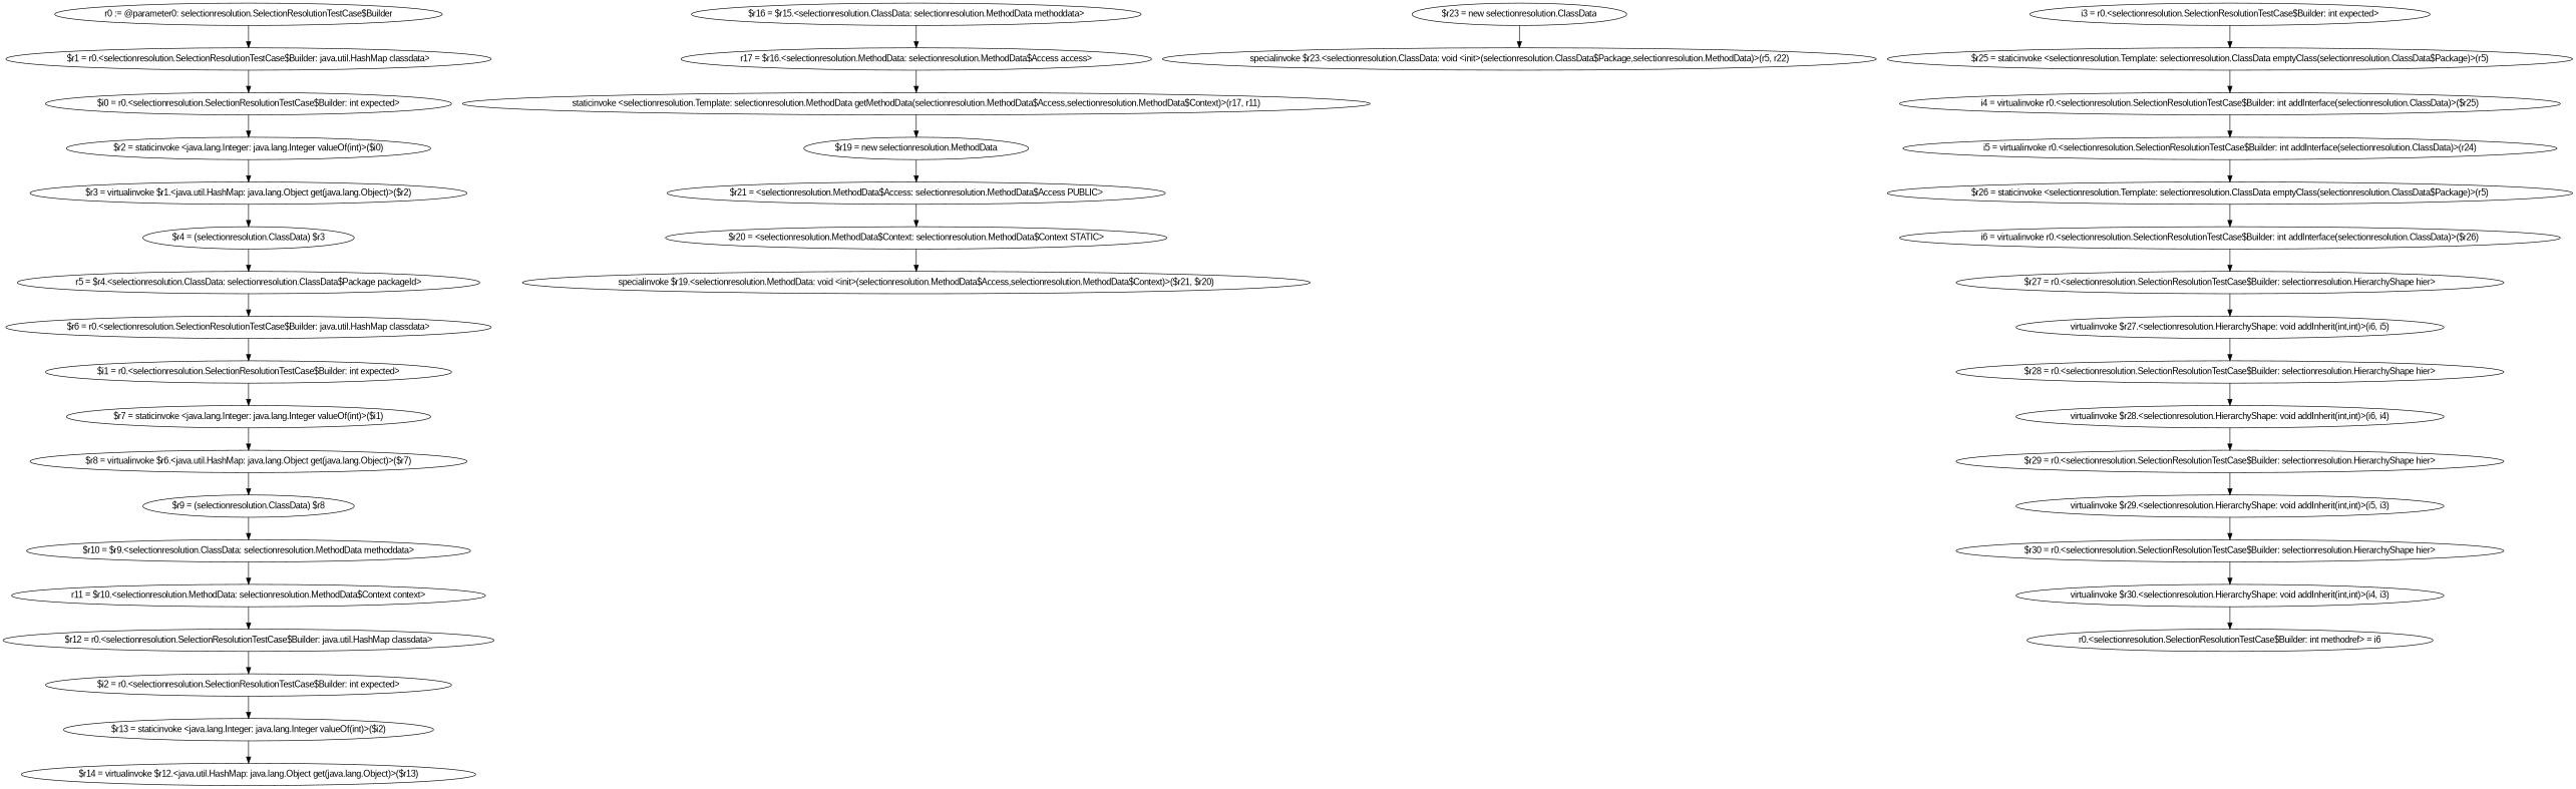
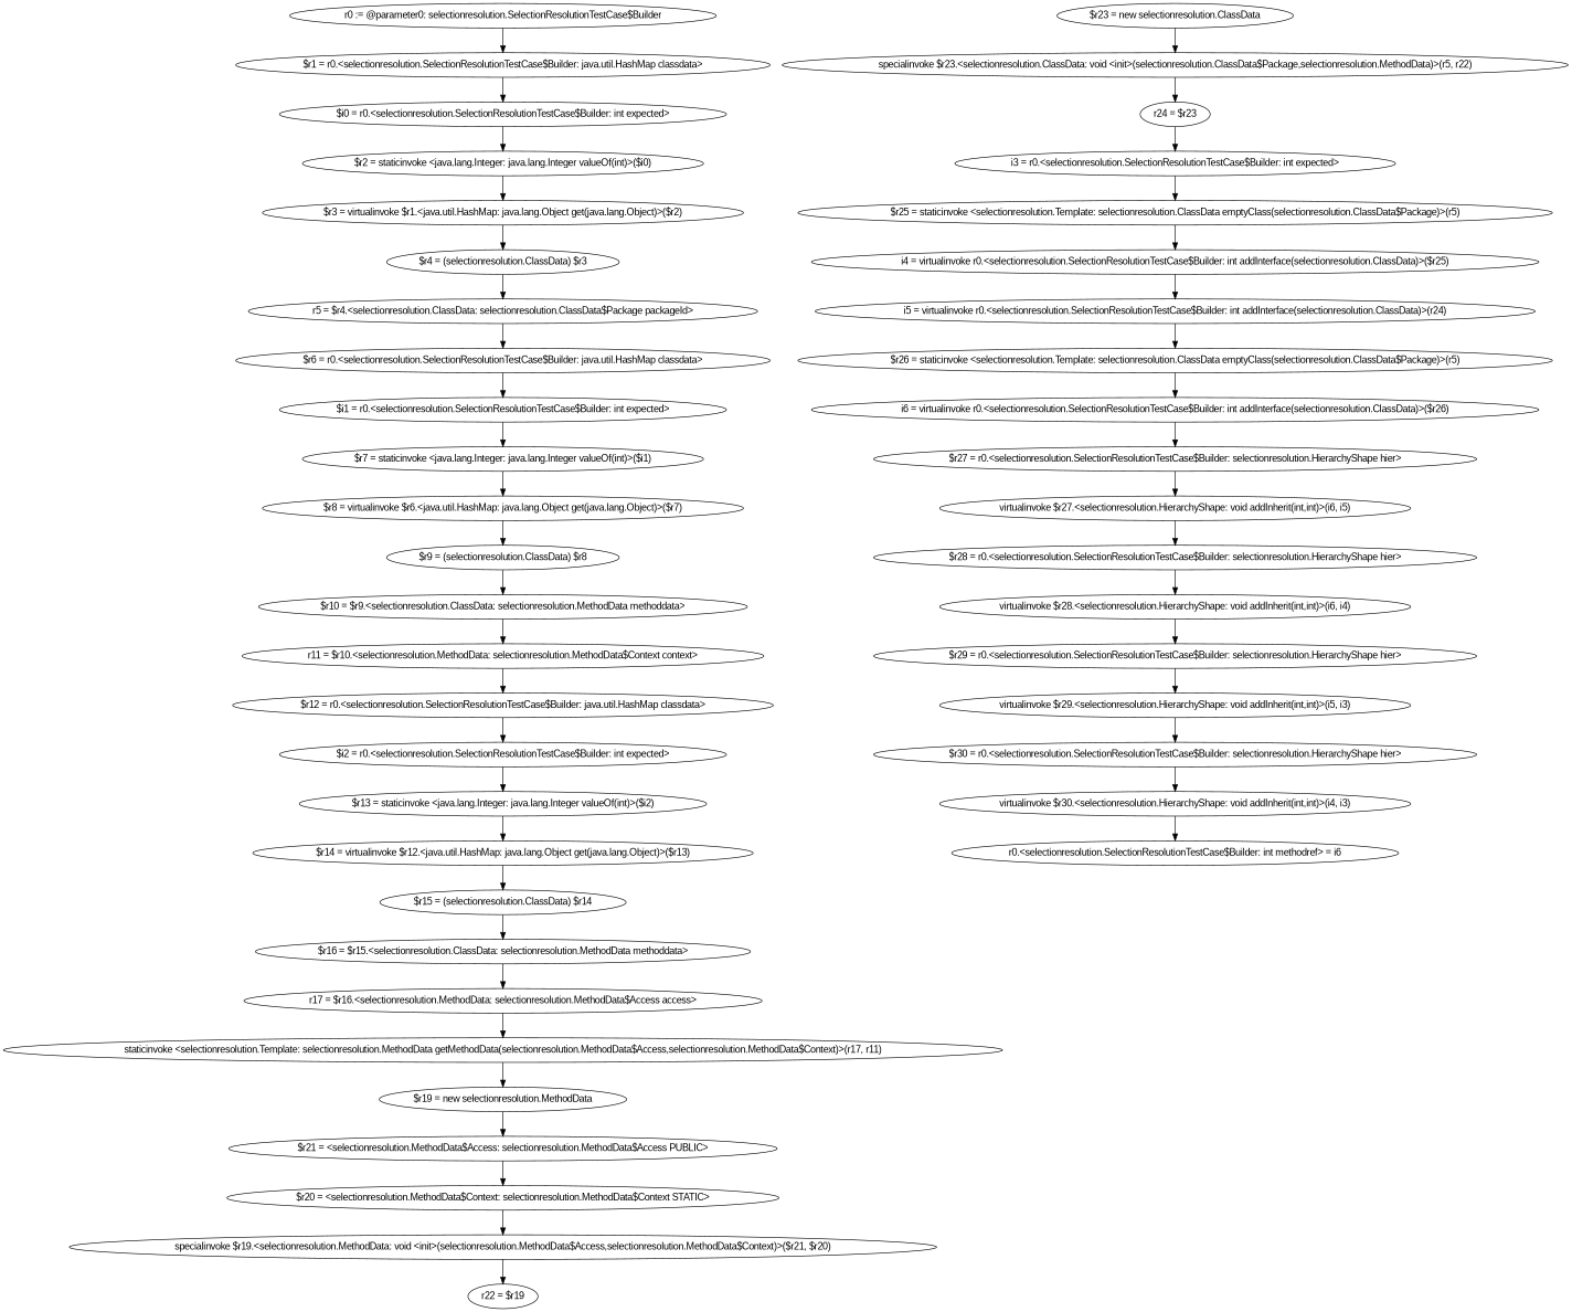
  digraph {
    fontname="Liberation Sans"
    node [fontname="Liberation Sans"]
    edge [fontname="Liberation Sans"]
    "r0 := @parameter0: selectionresolution.SelectionResolutionTestCase$Builder"
    "$r1 = r0.<selectionresolution.SelectionResolutionTestCase$Builder: java.util.HashMap classdata>"
    "$i0 = r0.<selectionresolution.SelectionResolutionTestCase$Builder: int expected>"
    "$r2 = staticinvoke <java.lang.Integer: java.lang.Integer valueOf(int)>($i0)"
    "$r3 = virtualinvoke $r1.<java.util.HashMap: java.lang.Object get(java.lang.Object)>($r2)"
    "$r4 = (selectionresolution.ClassData) $r3"
    "r5 = $r4.<selectionresolution.ClassData: selectionresolution.ClassData$Package packageId>"
    "$r6 = r0.<selectionresolution.SelectionResolutionTestCase$Builder: java.util.HashMap classdata>"
    "$i1 = r0.<selectionresolution.SelectionResolutionTestCase$Builder: int expected>"
    "$r7 = staticinvoke <java.lang.Integer: java.lang.Integer valueOf(int)>($i1)"
    "$r8 = virtualinvoke $r6.<java.util.HashMap: java.lang.Object get(java.lang.Object)>($r7)"
    "$r9 = (selectionresolution.ClassData) $r8"
    "$r10 = $r9.<selectionresolution.ClassData: selectionresolution.MethodData methoddata>"
    "r11 = $r10.<selectionresolution.MethodData: selectionresolution.MethodData$Context context>"
    "$r12 = r0.<selectionresolution.SelectionResolutionTestCase$Builder: java.util.HashMap classdata>"
    "$i2 = r0.<selectionresolution.SelectionResolutionTestCase$Builder: int expected>"
    "$r13 = staticinvoke <java.lang.Integer: java.lang.Integer valueOf(int)>($i2)"
    "$r14 = virtualinvoke $r12.<java.util.HashMap: java.lang.Object get(java.lang.Object)>($r13)"
+   "$r15 = (selectionresolution.ClassData) $r14"
    "$r16 = $r15.<selectionresolution.ClassData: selectionresolution.MethodData methoddata>"
    "r17 = $r16.<selectionresolution.MethodData: selectionresolution.MethodData$Access access>"
    "staticinvoke <selectionresolution.Template: selectionresolution.MethodData getMethodData(selectionresolution.MethodData$Access,selectionresolution.MethodData$Context)>(r17, r11)"
    "$r19 = new selectionresolution.MethodData"
    "$r21 = <selectionresolution.MethodData$Access: selectionresolution.MethodData$Access PUBLIC>"
    "$r20 = <selectionresolution.MethodData$Context: selectionresolution.MethodData$Context STATIC>"
    "specialinvoke $r19.<selectionresolution.MethodData: void <init>(selectionresolution.MethodData$Access,selectionresolution.MethodData$Context)>($r21, $r20)"
+   "r22 = $r19"
    "$r23 = new selectionresolution.ClassData"
    "specialinvoke $r23.<selectionresolution.ClassData: void <init>(selectionresolution.ClassData$Package,selectionresolution.MethodData)>(r5, r22)"
+   "r24 = $r23"
    "i3 = r0.<selectionresolution.SelectionResolutionTestCase$Builder: int expected>"
    "$r25 = staticinvoke <selectionresolution.Template: selectionresolution.ClassData emptyClass(selectionresolution.ClassData$Package)>(r5)"
    "i4 = virtualinvoke r0.<selectionresolution.SelectionResolutionTestCase$Builder: int addInterface(selectionresolution.ClassData)>($r25)"
    "i5 = virtualinvoke r0.<selectionresolution.SelectionResolutionTestCase$Builder: int addInterface(selectionresolution.ClassData)>(r24)"
    "$r26 = staticinvoke <selectionresolution.Template: selectionresolution.ClassData emptyClass(selectionresolution.ClassData$Package)>(r5)"
    "i6 = virtualinvoke r0.<selectionresolution.SelectionResolutionTestCase$Builder: int addInterface(selectionresolution.ClassData)>($r26)"
    "$r27 = r0.<selectionresolution.SelectionResolutionTestCase$Builder: selectionresolution.HierarchyShape hier>"
    "virtualinvoke $r27.<selectionresolution.HierarchyShape: void addInherit(int,int)>(i6, i5)"
    "$r28 = r0.<selectionresolution.SelectionResolutionTestCase$Builder: selectionresolution.HierarchyShape hier>"
    "virtualinvoke $r28.<selectionresolution.HierarchyShape: void addInherit(int,int)>(i6, i4)"
    "$r29 = r0.<selectionresolution.SelectionResolutionTestCase$Builder: selectionresolution.HierarchyShape hier>"
    "virtualinvoke $r29.<selectionresolution.HierarchyShape: void addInherit(int,int)>(i5, i3)"
    "$r30 = r0.<selectionresolution.SelectionResolutionTestCase$Builder: selectionresolution.HierarchyShape hier>"
    "virtualinvoke $r30.<selectionresolution.HierarchyShape: void addInherit(int,int)>(i4, i3)"
    "r0.<selectionresolution.SelectionResolutionTestCase$Builder: int methodref> = i6"
    "r0 := @parameter0: selectionresolution.SelectionResolutionTestCase$Builder" -> "$r1 = r0.<selectionresolution.SelectionResolutionTestCase$Builder: java.util.HashMap classdata>"
    "$r1 = r0.<selectionresolution.SelectionResolutionTestCase$Builder: java.util.HashMap classdata>" -> "$i0 = r0.<selectionresolution.SelectionResolutionTestCase$Builder: int expected>"
    "$i0 = r0.<selectionresolution.SelectionResolutionTestCase$Builder: int expected>" -> "$r2 = staticinvoke <java.lang.Integer: java.lang.Integer valueOf(int)>($i0)"
    "$r2 = staticinvoke <java.lang.Integer: java.lang.Integer valueOf(int)>($i0)" -> "$r3 = virtualinvoke $r1.<java.util.HashMap: java.lang.Object get(java.lang.Object)>($r2)"
    "$r3 = virtualinvoke $r1.<java.util.HashMap: java.lang.Object get(java.lang.Object)>($r2)" -> "$r4 = (selectionresolution.ClassData) $r3"
    "$r4 = (selectionresolution.ClassData) $r3" -> "r5 = $r4.<selectionresolution.ClassData: selectionresolution.ClassData$Package packageId>"
    "r5 = $r4.<selectionresolution.ClassData: selectionresolution.ClassData$Package packageId>" -> "$r6 = r0.<selectionresolution.SelectionResolutionTestCase$Builder: java.util.HashMap classdata>"
    "$r6 = r0.<selectionresolution.SelectionResolutionTestCase$Builder: java.util.HashMap classdata>" -> "$i1 = r0.<selectionresolution.SelectionResolutionTestCase$Builder: int expected>"
    "$i1 = r0.<selectionresolution.SelectionResolutionTestCase$Builder: int expected>" -> "$r7 = staticinvoke <java.lang.Integer: java.lang.Integer valueOf(int)>($i1)"
    "$r7 = staticinvoke <java.lang.Integer: java.lang.Integer valueOf(int)>($i1)" -> "$r8 = virtualinvoke $r6.<java.util.HashMap: java.lang.Object get(java.lang.Object)>($r7)"
    "$r8 = virtualinvoke $r6.<java.util.HashMap: java.lang.Object get(java.lang.Object)>($r7)" -> "$r9 = (selectionresolution.ClassData) $r8"
    "$r9 = (selectionresolution.ClassData) $r8" -> "$r10 = $r9.<selectionresolution.ClassData: selectionresolution.MethodData methoddata>"
    "$r10 = $r9.<selectionresolution.ClassData: selectionresolution.MethodData methoddata>" -> "r11 = $r10.<selectionresolution.MethodData: selectionresolution.MethodData$Context context>"
    "r11 = $r10.<selectionresolution.MethodData: selectionresolution.MethodData$Context context>" -> "$r12 = r0.<selectionresolution.SelectionResolutionTestCase$Builder: java.util.HashMap classdata>"
    "$r12 = r0.<selectionresolution.SelectionResolutionTestCase$Builder: java.util.HashMap classdata>" -> "$i2 = r0.<selectionresolution.SelectionResolutionTestCase$Builder: int expected>"
    "$i2 = r0.<selectionresolution.SelectionResolutionTestCase$Builder: int expected>" -> "$r13 = staticinvoke <java.lang.Integer: java.lang.Integer valueOf(int)>($i2)"
    "$r13 = staticinvoke <java.lang.Integer: java.lang.Integer valueOf(int)>($i2)" -> "$r14 = virtualinvoke $r12.<java.util.HashMap: java.lang.Object get(java.lang.Object)>($r13)"
+   "$r14 = virtualinvoke $r12.<java.util.HashMap: java.lang.Object get(java.lang.Object)>($r13)" -> "$r15 = (selectionresolution.ClassData) $r14"
+   "$r15 = (selectionresolution.ClassData) $r14" -> "$r16 = $r15.<selectionresolution.ClassData: selectionresolution.MethodData methoddata>"
    "$r16 = $r15.<selectionresolution.ClassData: selectionresolution.MethodData methoddata>" -> "r17 = $r16.<selectionresolution.MethodData: selectionresolution.MethodData$Access access>"
    "r17 = $r16.<selectionresolution.MethodData: selectionresolution.MethodData$Access access>" -> "staticinvoke <selectionresolution.Template: selectionresolution.MethodData getMethodData(selectionresolution.MethodData$Access,selectionresolution.MethodData$Context)>(r17, r11)"
    "staticinvoke <selectionresolution.Template: selectionresolution.MethodData getMethodData(selectionresolution.MethodData$Access,selectionresolution.MethodData$Context)>(r17, r11)" -> "$r19 = new selectionresolution.MethodData"
    "$r19 = new selectionresolution.MethodData" -> "$r21 = <selectionresolution.MethodData$Access: selectionresolution.MethodData$Access PUBLIC>"
    "$r21 = <selectionresolution.MethodData$Access: selectionresolution.MethodData$Access PUBLIC>" -> "$r20 = <selectionresolution.MethodData$Context: selectionresolution.MethodData$Context STATIC>"
    "$r20 = <selectionresolution.MethodData$Context: selectionresolution.MethodData$Context STATIC>" -> "specialinvoke $r19.<selectionresolution.MethodData: void <init>(selectionresolution.MethodData$Access,selectionresolution.MethodData$Context)>($r21, $r20)"
+   "specialinvoke $r19.<selectionresolution.MethodData: void <init>(selectionresolution.MethodData$Access,selectionresolution.MethodData$Context)>($r21, $r20)" -> "r22 = $r19"
    "$r23 = new selectionresolution.ClassData" -> "specialinvoke $r23.<selectionresolution.ClassData: void <init>(selectionresolution.ClassData$Package,selectionresolution.MethodData)>(r5, r22)"
+   "specialinvoke $r23.<selectionresolution.ClassData: void <init>(selectionresolution.ClassData$Package,selectionresolution.MethodData)>(r5, r22)" -> "r24 = $r23"
+   "r24 = $r23" -> "i3 = r0.<selectionresolution.SelectionResolutionTestCase$Builder: int expected>"
    "i3 = r0.<selectionresolution.SelectionResolutionTestCase$Builder: int expected>" -> "$r25 = staticinvoke <selectionresolution.Template: selectionresolution.ClassData emptyClass(selectionresolution.ClassData$Package)>(r5)"
    "$r25 = staticinvoke <selectionresolution.Template: selectionresolution.ClassData emptyClass(selectionresolution.ClassData$Package)>(r5)" -> "i4 = virtualinvoke r0.<selectionresolution.SelectionResolutionTestCase$Builder: int addInterface(selectionresolution.ClassData)>($r25)"
    "i4 = virtualinvoke r0.<selectionresolution.SelectionResolutionTestCase$Builder: int addInterface(selectionresolution.ClassData)>($r25)" -> "i5 = virtualinvoke r0.<selectionresolution.SelectionResolutionTestCase$Builder: int addInterface(selectionresolution.ClassData)>(r24)"
    "i5 = virtualinvoke r0.<selectionresolution.SelectionResolutionTestCase$Builder: int addInterface(selectionresolution.ClassData)>(r24)" -> "$r26 = staticinvoke <selectionresolution.Template: selectionresolution.ClassData emptyClass(selectionresolution.ClassData$Package)>(r5)"
    "$r26 = staticinvoke <selectionresolution.Template: selectionresolution.ClassData emptyClass(selectionresolution.ClassData$Package)>(r5)" -> "i6 = virtualinvoke r0.<selectionresolution.SelectionResolutionTestCase$Builder: int addInterface(selectionresolution.ClassData)>($r26)"
    "i6 = virtualinvoke r0.<selectionresolution.SelectionResolutionTestCase$Builder: int addInterface(selectionresolution.ClassData)>($r26)" -> "$r27 = r0.<selectionresolution.SelectionResolutionTestCase$Builder: selectionresolution.HierarchyShape hier>"
    "$r27 = r0.<selectionresolution.SelectionResolutionTestCase$Builder: selectionresolution.HierarchyShape hier>" -> "virtualinvoke $r27.<selectionresolution.HierarchyShape: void addInherit(int,int)>(i6, i5)"
    "virtualinvoke $r27.<selectionresolution.HierarchyShape: void addInherit(int,int)>(i6, i5)" -> "$r28 = r0.<selectionresolution.SelectionResolutionTestCase$Builder: selectionresolution.HierarchyShape hier>"
    "$r28 = r0.<selectionresolution.SelectionResolutionTestCase$Builder: selectionresolution.HierarchyShape hier>" -> "virtualinvoke $r28.<selectionresolution.HierarchyShape: void addInherit(int,int)>(i6, i4)"
    "virtualinvoke $r28.<selectionresolution.HierarchyShape: void addInherit(int,int)>(i6, i4)" -> "$r29 = r0.<selectionresolution.SelectionResolutionTestCase$Builder: selectionresolution.HierarchyShape hier>"
    "$r29 = r0.<selectionresolution.SelectionResolutionTestCase$Builder: selectionresolution.HierarchyShape hier>" -> "virtualinvoke $r29.<selectionresolution.HierarchyShape: void addInherit(int,int)>(i5, i3)"
    "virtualinvoke $r29.<selectionresolution.HierarchyShape: void addInherit(int,int)>(i5, i3)" -> "$r30 = r0.<selectionresolution.SelectionResolutionTestCase$Builder: selectionresolution.HierarchyShape hier>"
    "$r30 = r0.<selectionresolution.SelectionResolutionTestCase$Builder: selectionresolution.HierarchyShape hier>" -> "virtualinvoke $r30.<selectionresolution.HierarchyShape: void addInherit(int,int)>(i4, i3)"
    "virtualinvoke $r30.<selectionresolution.HierarchyShape: void addInherit(int,int)>(i4, i3)" -> "r0.<selectionresolution.SelectionResolutionTestCase$Builder: int methodref> = i6"
  }
